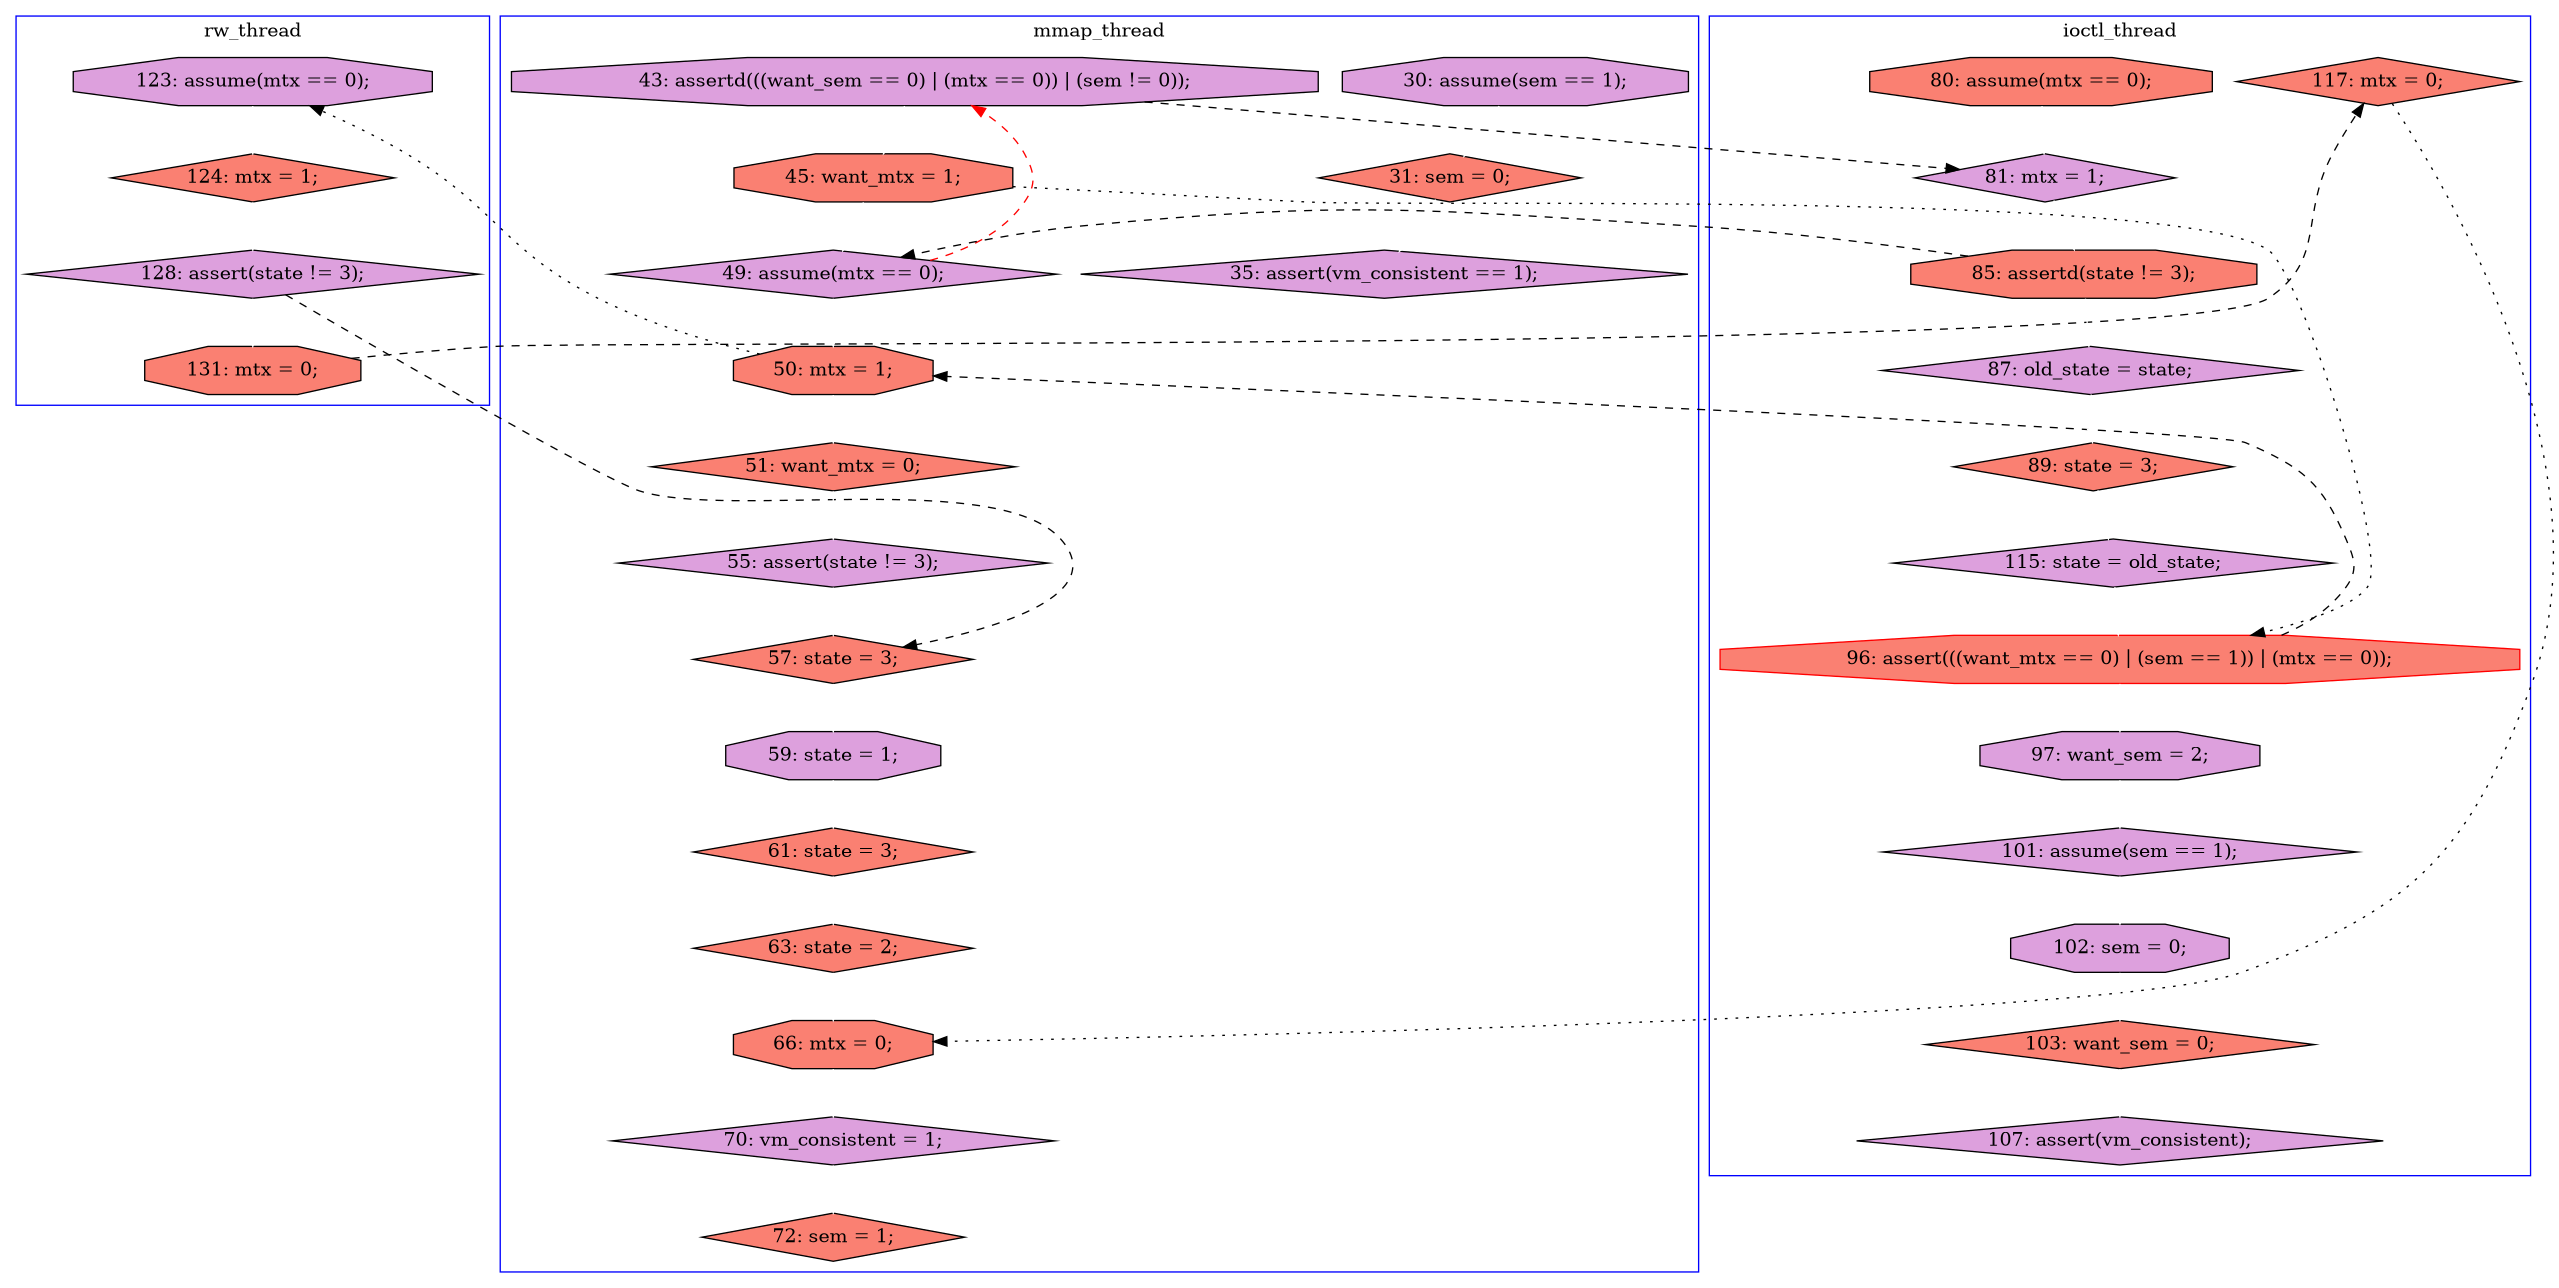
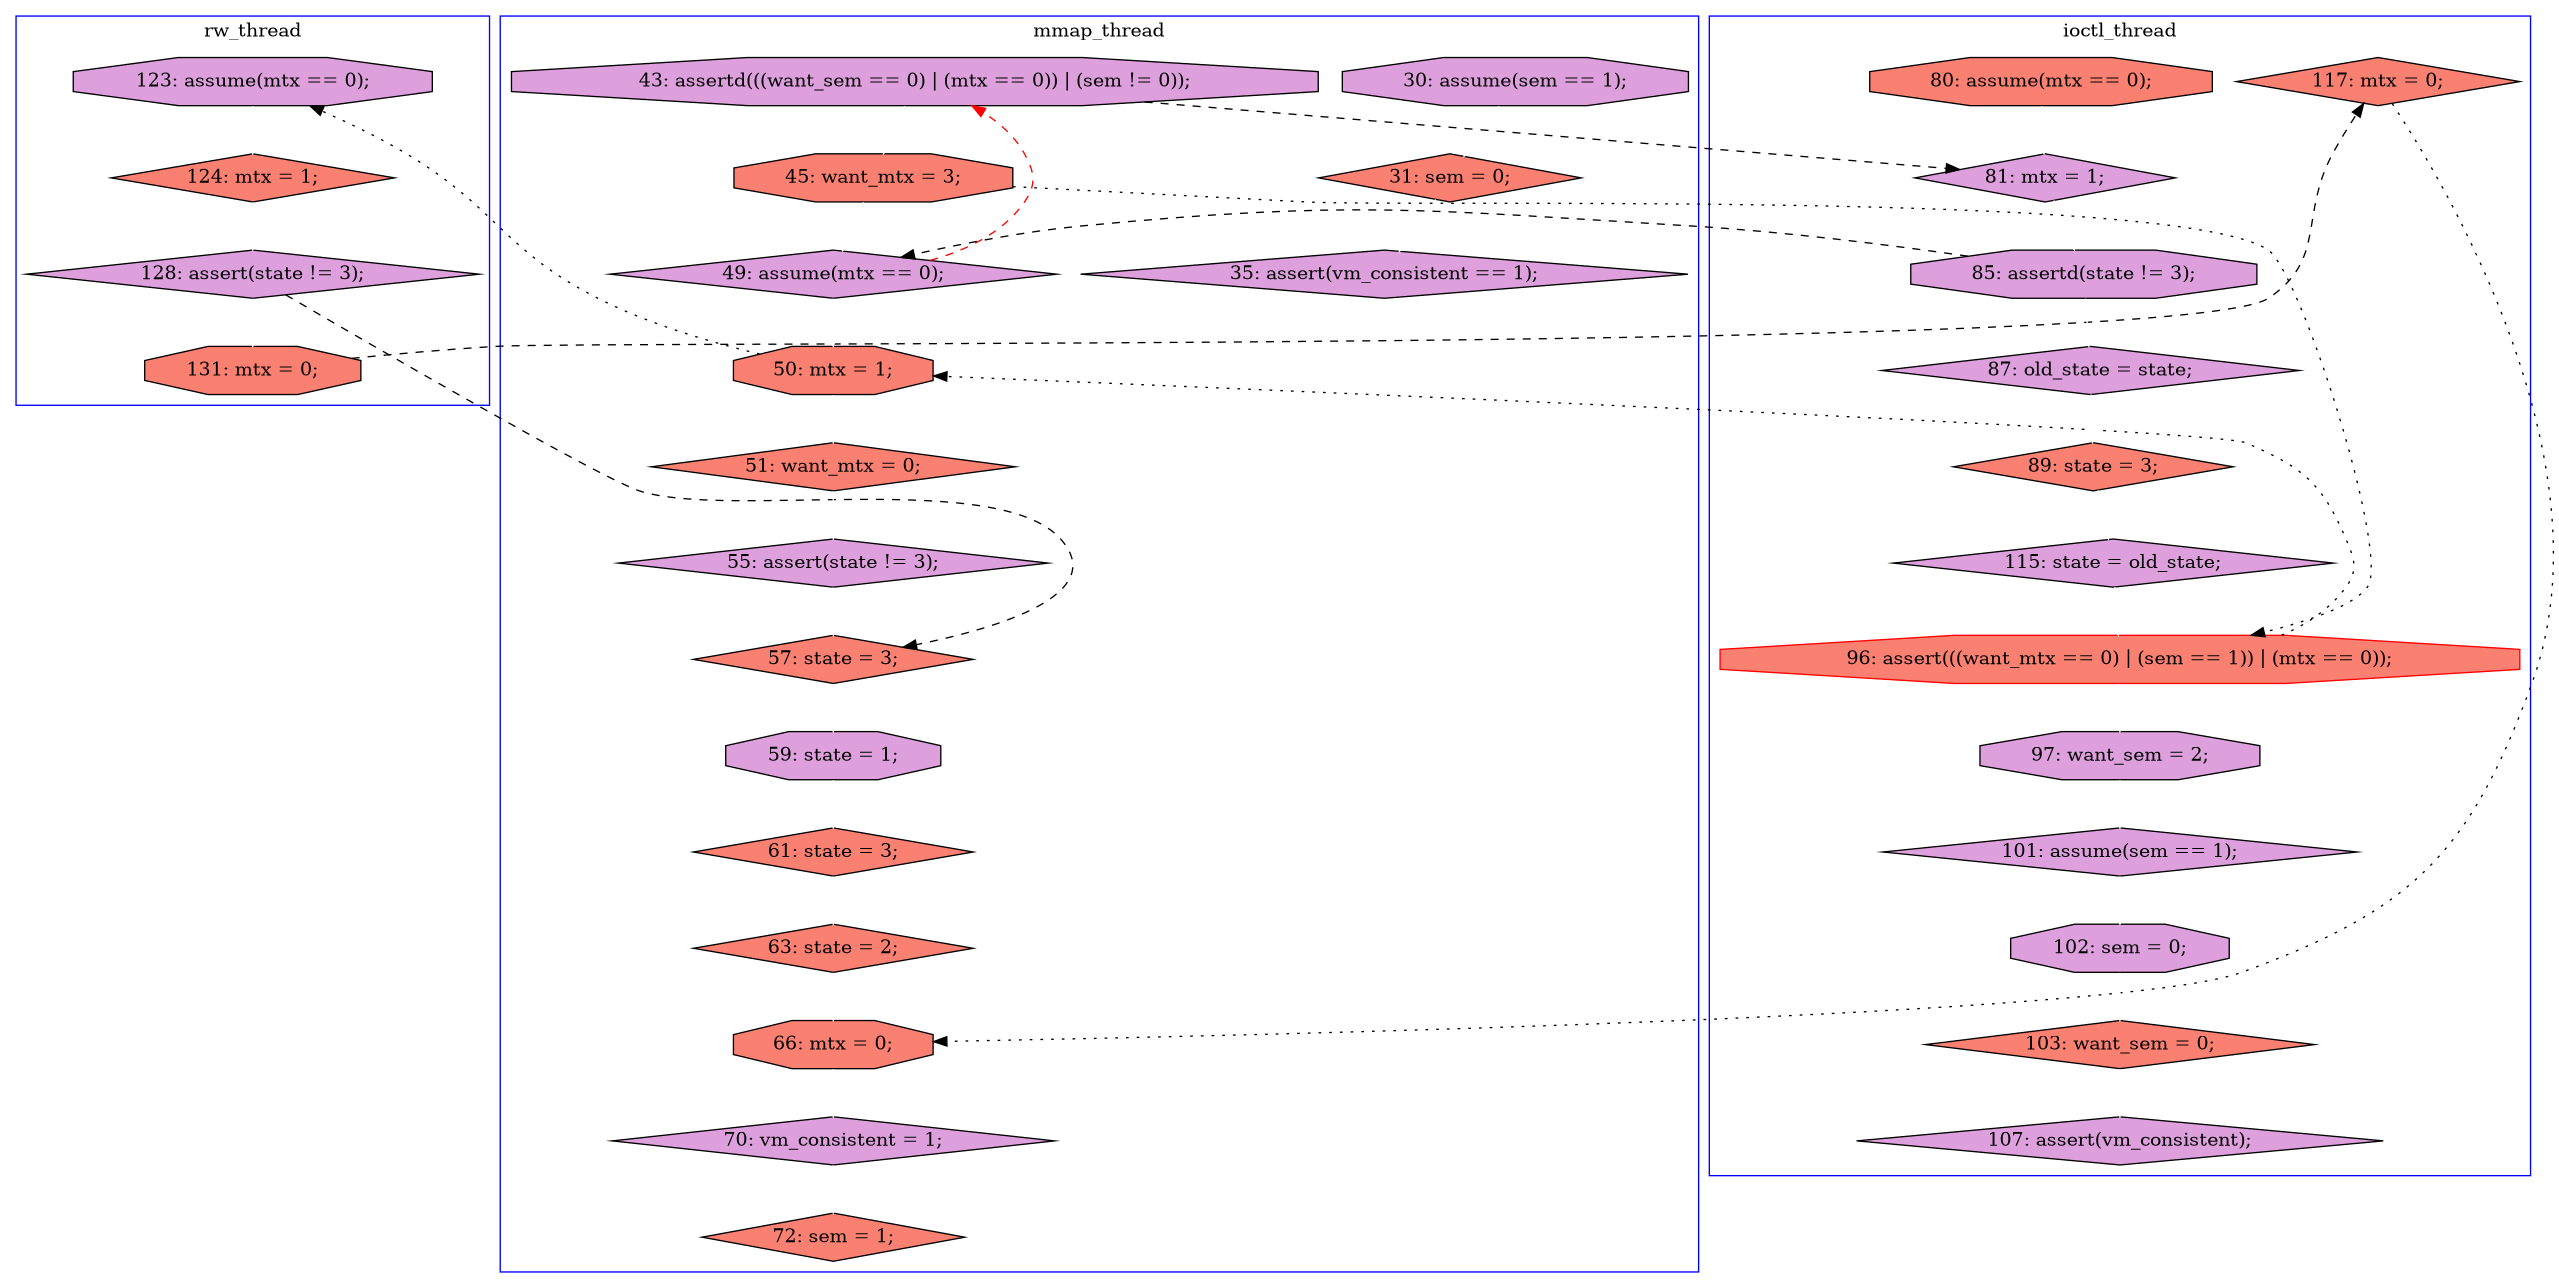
  digraph {
    node [fillcolor=salmon shape=diamond style=filled]
    edge [color=white style=solid]
    n1 [fillcolor=plum label="123: assume(mtx == 0);" shape=octagon]
    n2 [label="131: mtx = 0;" shape=octagon]
    n3 [label="124: mtx = 1;"]
    n4 [fillcolor=plum label="128: assert(state != 3);"]
    n5 [fillcolor=plum label="30: assume(sem == 1);" shape=octagon]
    n6 [label="31: sem = 0;"]
    n7 [label="63: state = 2;"]
    n8 [label="66: mtx = 0;" shape=octagon]
    n9 [label="50: mtx = 1;" shape=octagon]
    n10 [fillcolor=plum label="43: assertd(((want_sem == 0) | (mtx == 0)) | (sem != 0));" shape=octagon]
-   n11 [label="45: want_mtx = 1;" shape=octagon]
+   n11 [label="45: want_mtx = 3;" shape=octagon]
    n12 [label="57: state = 3;"]
    n13 [fillcolor=plum label="59: state = 1;" shape=octagon]
    n14 [label="51: want_mtx = 0;"]
    n15 [label="61: state = 3;"]
    n16 [fillcolor=plum label="49: assume(mtx == 0);"]
    n17 [fillcolor=plum label="35: assert(vm_consistent == 1);"]
    n18 [fillcolor=plum label="55: assert(state != 3);"]
    n19 [fillcolor=plum label="70: vm_consistent = 1;"]
    n20 [label="72: sem = 1;"]
    n21 [fillcolor=plum label="97: want_sem = 2;" shape=octagon]
    n22 [fillcolor=plum label="101: assume(sem == 1);"]
    n23 [color=red label="96: assert(((want_mtx == 0) | (sem == 1)) | (mtx == 0));" shape=octagon]
    n24 [label="117: mtx = 0;"]
    n25 [label="80: assume(mtx == 0);" shape=octagon]
    n26 [fillcolor=plum label="81: mtx = 1;"]
    n27 [fillcolor=plum label="115: state = old_state;"]
    n28 [fillcolor=plum label="102: sem = 0;" shape=octagon]
    n29 [label="103: want_sem = 0;"]
    n30 [fillcolor=plum label="107: assert(vm_consistent);"]
-   n31 [label="85: assertd(state != 3);" shape=octagon]
+   n31 [fillcolor=plum label="85: assertd(state != 3);" shape=octagon]
    n32 [fillcolor=plum label="87: old_state = state;"]
    n33 [label="89: state = 3;"]
    subgraph cluster_1 {
      color=blue
      label=rw_thread
      n1
      n2
      n3
      n4
    }
    subgraph cluster_2 {
      color=blue
      label=mmap_thread
      n5
      n6
      n7
      n8
      n9
      n10
      n11
      n12
      n13
      n14
      n15
      n16
      n17
      n18
      n19
      n20
    }
    subgraph cluster_3 {
      color=blue
      label=ioctl_thread
      n21
      n22
      n23
      n24
      n25
      n26
      n27
      n28
      n29
      n30
      n31
      n32
      n33
    }
    n1 -> n3
    n2 -> n24 [color=black constraint=false style=dashed]
    n3 -> n4
    n4 -> n2
    n4 -> n12 [color=black constraint=false style=dashed]
    n5 -> n6
    n6 -> n17
    n7 -> n8
    n8 -> n19
    n9 -> n1 [color=black constraint=false style=dotted]
    n9 -> n14
    n10 -> n11
    n10 -> n26 [color=black constraint=false style=dashed]
    n11 -> n16
    n11 -> n23 [color=black constraint=false style=dotted]
    n12 -> n13
    n13 -> n15
    n14 -> n18
    n15 -> n7
    n16 -> n9
    n16 -> n10 [color=red constraint=false style=dashed]
    n18 -> n12
    n19 -> n20
    n21 -> n22
    n22 -> n28
-   n23 -> n9 [color=black constraint=false style=dashed]
+   n23 -> n9 [color=black constraint=false style=dotted]
    n23 -> n21
    n24 -> n8 [color=black constraint=false style=dotted]
    n25 -> n26
    n26 -> n31
    n27 -> n23
    n28 -> n29
    n29 -> n30
    n31 -> n16 [color=black constraint=false style=dashed]
    n31 -> n32
    n32 -> n33
    n33 -> n27
  }
